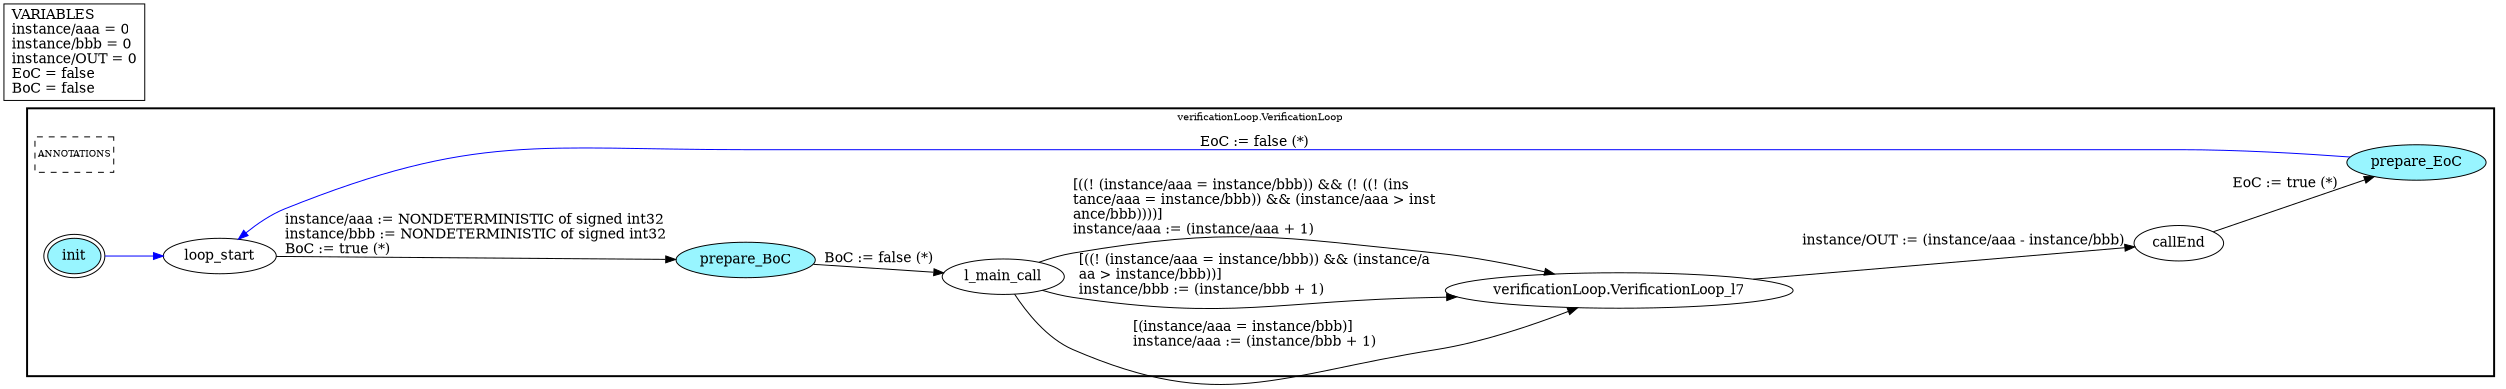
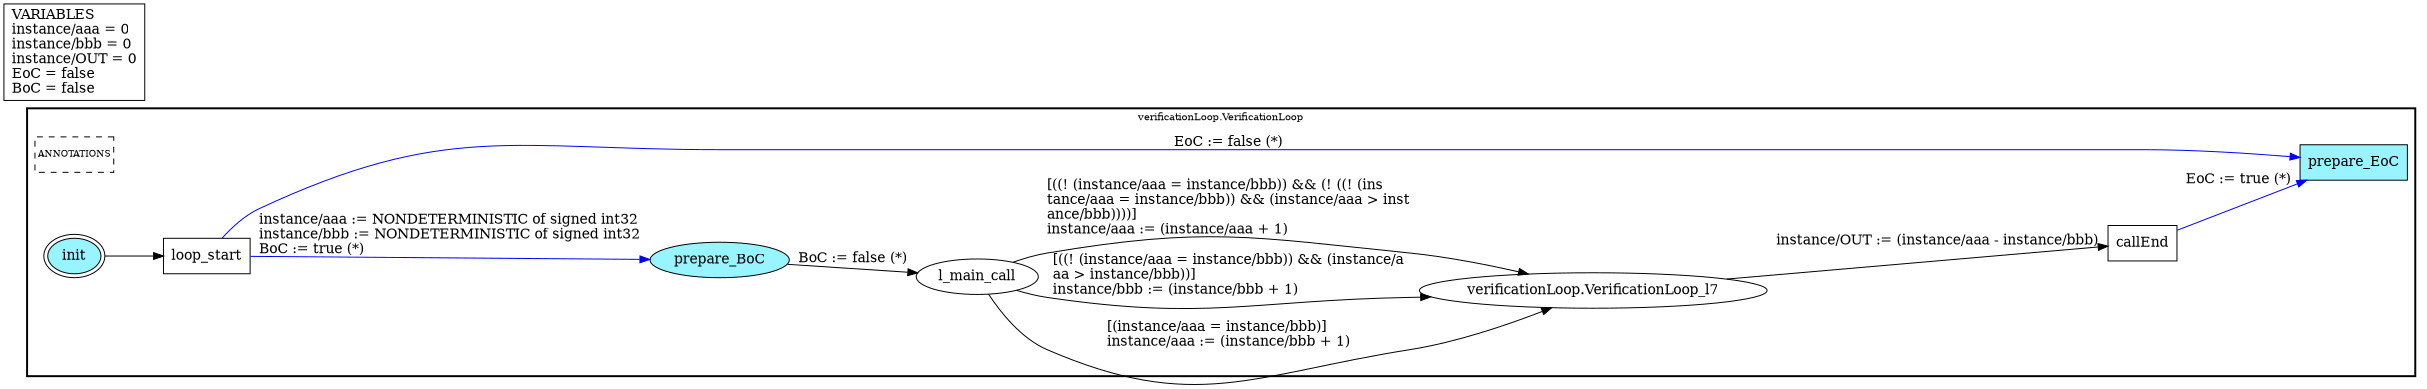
  digraph {
    rankdir=LR
    node [fillcolor=white shape=ellipse style=filled color=black]
    edge [color=black]
    n1 [fontsize=9 label=ANNOTATIONS margin="0.04,0.04" shape=rectangle style=dashed color=""]
    n2 [fillcolor=cadetblue1 label=init peripheries=2]
-   n3 [label=loop_start]
+   n3 [label=loop_start shape=box]
    n4 [fillcolor=cadetblue1 label=prepare_BoC]
    n5 [label=l_main_call]
    n6 [label="verificationLoop.VerificationLoop_l7"]
-   n7 [label=callEnd]
-   n8 [fillcolor=cadetblue1 label=prepare_EoC]
+   n7 [label=callEnd shape=box]
+   n8 [fillcolor=cadetblue1 label=prepare_EoC shape=box]
    n9 [fillcolor=lightgray label="VARIABLES\linstance/aaa = 0\linstance/bbb = 0\linstance/OUT = 0\lEoC = false\lBoC = false\l" shape=rectangle style="" color=""]
    subgraph cluster_1 {
      color=black
      fontsize=10
      label="verificationLoop.VerificationLoop"
      ranksep=0.4
      style=bold
      n1
      n2
      n3
      n4
      n5
      n6
      n7
      n8
    }
-   n2 -> n3 [color=blue]
-   n3 -> n4 [label="instance/aaa := NONDETERMINISTIC of signed int32\linstance/bbb := NONDETERMINISTIC of signed int32\lBoC := true (*)\l"]
+   n2 -> n3
+   n3 -> n4 [color=blue label="instance/aaa := NONDETERMINISTIC of signed int32\linstance/bbb := NONDETERMINISTIC of signed int32\lBoC := true (*)\l"]
    n4 -> n5 [label="BoC := false (*)"]
    n5 -> n6 [label="[(instance/aaa = instance/bbb)]\linstance/aaa := (instance/bbb + 1)\l"]
    n5 -> n6 [label="[((! (instance/aaa = instance/bbb)) && (instance/a\laa > instance/bbb))]\linstance/bbb := (instance/bbb + 1)\l"]
    n5 -> n6 [label="[((! (instance/aaa = instance/bbb)) && (! ((! (ins\ltance/aaa = instance/bbb)) && (instance/aaa > inst\lance/bbb))))]\linstance/aaa := (instance/aaa + 1)\l"]
    n6 -> n7 [label="instance/OUT := (instance/aaa - instance/bbb)"]
-   n7 -> n8 [label="EoC := true (*)"]
-   n8 -> n3 [color=blue label="EoC := false (*)"]
+   n7 -> n8 [color=blue label="EoC := true (*)"]
+   n3 -> n8 [color=blue label="EoC := false (*)"]
  }
